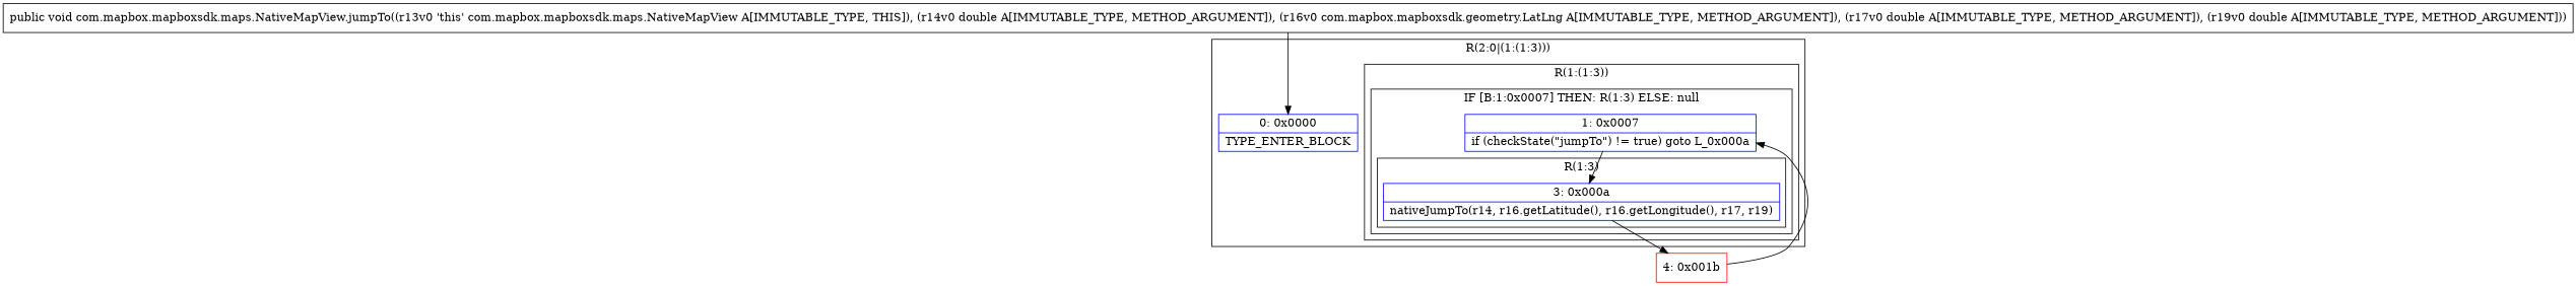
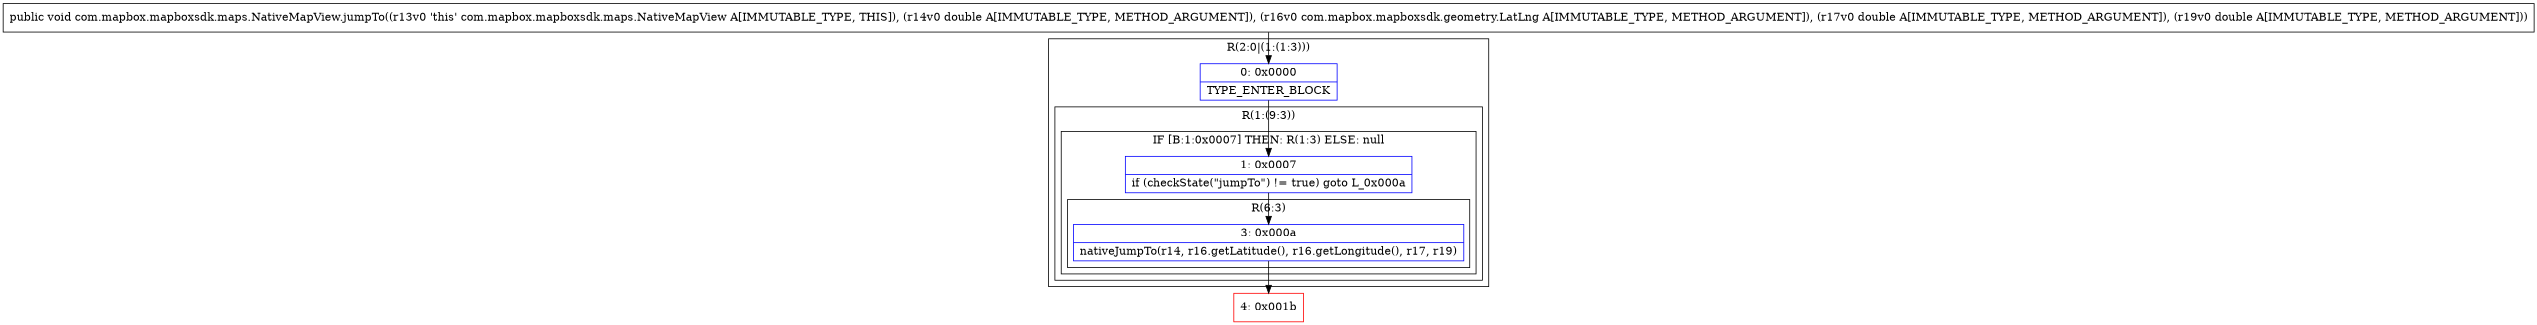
  digraph {
    node [color=blue shape=record]
    n1 [label="{3\:\ 0x000a|nativeJumpTo(r14, r16.getLatitude(), r16.getLongitude(), r17, r19)\l}"]
    n2 [label="{1\:\ 0x0007|if (checkState(\"jumpTo\") != true) goto L_0x000a\l}"]
    n3 [label="{0\:\ 0x0000|TYPE_ENTER_BLOCK\l}"]
    n4 [color=red label="{4\:\ 0x001b}"]
    n5 [label="{public void com.mapbox.mapboxsdk.maps.NativeMapView.jumpTo((r13v0 'this' com.mapbox.mapboxsdk.maps.NativeMapView A[IMMUTABLE_TYPE, THIS]), (r14v0 double A[IMMUTABLE_TYPE, METHOD_ARGUMENT]), (r16v0 com.mapbox.mapboxsdk.geometry.LatLng A[IMMUTABLE_TYPE, METHOD_ARGUMENT]), (r17v0 double A[IMMUTABLE_TYPE, METHOD_ARGUMENT]), (r19v0 double A[IMMUTABLE_TYPE, METHOD_ARGUMENT])) }" color=""]
    subgraph cluster_1 {
      label="R(2:0|(1:(1:3)))"
      n3
      subgraph cluster_2 {
-       label="R(1:(1:3))"
+       label="R(1:(9:3))"
        subgraph cluster_3 {
          label="IF [B:1:0x0007] THEN: R(1:3) ELSE: null"
          n2
          subgraph cluster_4 {
-           label="R(1:3)"
+           label="R(6:3)"
            n1
          }
        }
      }
    }
    n1 -> n4
    n2 -> n1
-   n4 -> n2
+   n3 -> n2
    n5 -> n3
  }
